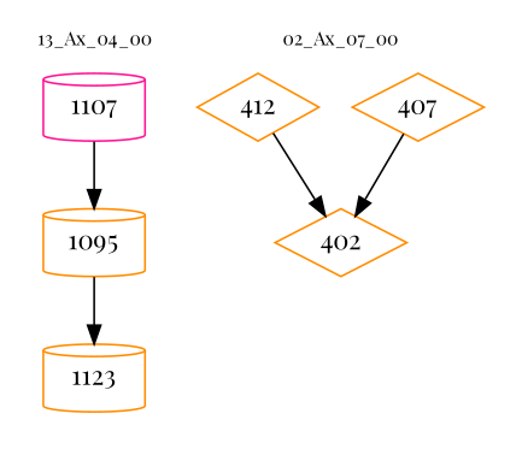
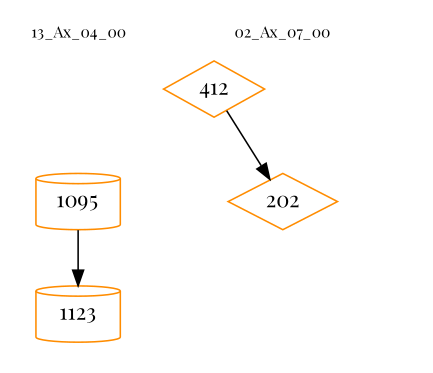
  digraph {
    fontname="Playfair Display"
    node [color=darkorange fontname="Playfair Display" shape=cylinder]
    edge [color=black fontname="Playfair Display"]
-   n1 [color=deeppink label=1107]
    n2 [label=1095]
    n3 [label=1123]
-   n4 [label=407 shape=diamond]
-   n5 [label=402 shape=diamond]
+   n5 [label=202 shape=diamond]
    n6 [label=412 shape=diamond]
    subgraph cluster_1 {
      color=white
      fontsize=10
      label="13_Ax_04_00"
-     n1
      n2
      n3
    }
    subgraph cluster_2 {
      color=white
      fontsize=10
      label="02_Ax_07_00"
-     n4
      n5
      n6
    }
-   n1 -> n2
    n2 -> n3
-   n4 -> n5
    n6 -> n5
  }
